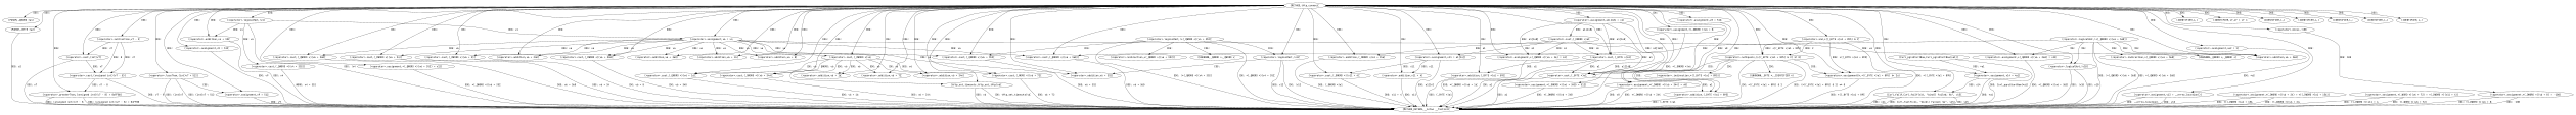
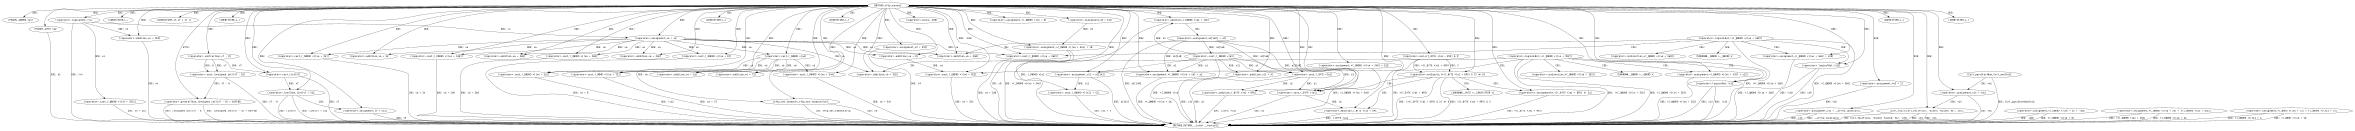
  digraph {
    fontname="JetBrains Mono"
    node [fontname="JetBrains Mono"]
    edge [fontname="JetBrains Mono"]
    n1 [label="(METHOD,tftp_connect)"]
    n2 [label="(PARAM,_QWORD *a1)"]
    n3 [label="(PARAM,_BYTE *a2)"]
    n4 [label="(<operator>.assignment,a1[148] = v4)"]
    n5 [label="(<operator>.logicalNot,!v4)"]
    n6 [label="(IDENTIFIER,L,)"]
    n7 [label="(<operator>.assignment,v6 = v4)"]
    n8 [label="(IDENTIFIER,v7,if ( v7 ))"]
    n9 [label="(<operator>.greaterThan,(unsigned int)(v7 - 8) > 0xFFB0)"]
    n10 [label="(<operator>.subtraction,v7 - 8)"]
    n11 [label="(IDENTIFIER,L,)"]
    n12 [label="(<operator>.lessThan,(int)v7 < 512)"]
    n13 [label="(<operator>.cast,(int)v7)"]
    n14 [label="(<operator>.assignment,v9 = 512)"]
    n15 [label="(<operator>.assignment,v8 = 512)"]
    n16 [label="(<operator>.assignment,v9 = 512)"]
    n17 [label="(<operator>.addition,v4 + 352)"]
    n18 [label="(<operator>.assignment,*(_QWORD *)(v6 + 352) = v12)"]
    n19 [label="(<operator>.cast,(_QWORD *)(v6 + 352))"]
    n20 [label="(<operator>.addition,v6 + 352)"]
    n21 [label="(<operator>.logicalNot,!v12)"]
    n22 [label="(IDENTIFIER,L,)"]
    n23 [label="(<operator>.cast,(_QWORD *)(v6 + 360))"]
    n24 [label="(<operator>.addition,v6 + 360)"]
    n25 [label="(<operator>.assignment,*(_QWORD *)(v6 + 360) = v10)"]
    n26 [label="(<operator>.cast,(_QWORD *)(v6 + 360))"]
    n27 [label="(<operator>.addition,v6 + 360)"]
    n28 [label="(<operator>.logicalNot,!v10)"]
    n29 [label="(IDENTIFIER,L,)"]
    n30 [label="(<operator>.cast,(_DWORD *)(v6 + 24))"]
    n31 [label="(<operator>.addition,v6 + 24)"]
    n32 [label="(<operator>.addition,(_DWORD *)a1 + 156)"]
    n33 [label="(<operator>.cast,(_DWORD *)(v6 + 8))"]
    n34 [label="(<operator>.addition,v6 + 8)"]
    n35 [label="(<operator>.minus,-100)"]
    n36 [label="(<operator>.assignment,*(_DWORD *)(v6 + 340) = 512)"]
    n37 [label="(<operator>.cast,(_DWORD *)(v6 + 340))"]
    n38 [label="(<operator>.addition,v6 + 340)"]
    n39 [label="(<operator>.assignment,v11 = a1[14])"]
    n40 [label="(<operator>.assignment,*(_DWORD *)v6 = 0)"]
    n41 [label="(<operator>.cast,(_DWORD *)v6)"]
    n42 [label="(<operator>.assignment,*(_QWORD *)(v6 + 16) = a1)"]
    n43 [label="(<operator>.cast,(_QWORD *)(v6 + 16))"]
    n44 [label="(<operator>.addition,v6 + 16)"]
    n45 [label="(<operator>.cast,(_WORD *)(v6 + 72))"]
    n46 [label="(<operator>.addition,v6 + 72)"]
    n47 [label="(<operator>.cast,(_DWORD *)(v11 + 4))"]
    n48 [label="(<operator>.addition,v11 + 4)"]
    n49 [label="(<operator>.assignment,*(_DWORD *)(v6 + 344) = v8)"]
    n50 [label="(<operator>.cast,(_DWORD *)(v6 + 344))"]
-   n51 [label="(<operator>.addition,v6 + 344)"]
-   n52 [label="(tftp_set_timeouts,tftp_set_tftp(v6))"]
+   n52 [label="(tftp_set_timeouts,tftp_set_timeouts(v6))"]
    n53 [label="(<operator>.notEquals,(*((_BYTE *)a1 + 895) & 2) != 0)"]
    n54 [label="(<operator>.and,*((_BYTE *)a1 + 895) & 2)"]
    n55 [label="(<operator>.addition,(_BYTE *)a1 + 895)"]
    n56 [label="(<operator>.cast,(_BYTE *)a1)"]
    n57 [label="(<operators>.assignmentOr,*((_BYTE *)a1 + 895) |= 2u)"]
    n58 [label="(<operator>.addition,(_BYTE *)a1 + 895)"]
    n59 [label="(<operator>.cast,(_BYTE *)a1)"]
    n60 [label="(<operator>.assignment,*a2 = 1)"]
    n61 [label="(IDENTIFIER,L,)"]
    n62 [label="(<operator>.assignment,v13 = __errno_location())"]
    n63 [label="(<operator>.assignment,v14 = *a1)"]
    n64 [label="(Curl_failf,Curl_failf(v14, \"bind() failed; %s\", v15))"]
    n65 [label="(IDENTIFIER,L,)"]
    n66 [label="(METHOD_RETURN,__int64 __fastcall)"]
    n67 [label="(<operator>.cast,(_DWORD *)a1)"]
    n68 [label="(<operator>.cast,(_QWORD *)(v4 + 352))"]
    n69 [label="(<operator>.cast,(unsigned int)(v7 - 8))"]
    n70 [label="(<operator>.assignment,*(_DWORD *)(v6 + 8) = -100)"]
-   n71 [label="(<operator>.indirection,*((_BYTE *)a1 + 895))"]
    n72 [label="(UNKNOWN,_BYTE *,_IDENTIFIER *)"]
    n73 [label="(<operator>.logicalNot,!*(_QWORD *)(v4 + 352))"]
    n74 [label="(<operator>.indirection,*(_QWORD *)(v6 + 352))"]
    n75 [label="(UNKNOWN,_QWORD *,_QWORD *)"]
    n76 [label="(<operator>.logicalNot,!*(_QWORD *)(v6 + 360))"]
    n77 [label="(<operator>.indirection,*(_QWORD *)(v6 + 360))"]
    n78 [label="(UNKNOWN,_QWORD *,_QWORD *)"]
    n79 [label="(<operator>.assignment,*(_DWORD *)(v6 + 24) = *((_DWORD *)a1 + 156))"]
    n80 [label="(<operator>.assignment,*(_WORD *)(v6 + 72) = *(_DWORD *)(v11 + 4))"]
-   n81 [label="(Curl_pgrsStartNow,Curl_pgrsStartNow(*a1))"]
+   n81 [label="(Curl_pgrsStartNow,Curl_and(*a1))"]
    n1 -> n2 [label="DDG: "]
    n1 -> n3 [label="DDG: "]
-   n1 -> n4 [label="DDG: "]
+   n32 -> n4 [label="DDG: "]
    n1 -> n5 [label="DDG: "]
    n1 -> n6 [label="DDG: "]
    n1 -> n7 [label="DDG: "]
    n1 -> n8 [label="DDG: "]
-   n1 -> n9 [label="DDG: "]
+   n1 -> n9 [label="BYTE: "]
    n1 -> n10 [label="DDG: "]
    n1 -> n11 [label="DDG: "]
    n1 -> n12 [label="DDG: "]
    n1 -> n13 [label="DDG: "]
    n1 -> n14 [label="DDG: "]
    n1 -> n15 [label="DDG: "]
    n1 -> n16 [label="DDG: "]
    n1 -> n17 [label="DDG: "]
    n1 -> n18 [label="DDG: "]
-   n1 -> n19 [label="DDG: "]
+   n1 -> n19 [label="DDG: -100"]
    n1 -> n20 [label="DDG: "]
    n1 -> n21 [label="DDG: "]
    n1 -> n22 [label="DDG: "]
    n1 -> n23 [label="DDG: "]
    n1 -> n24 [label="DDG: "]
    n1 -> n25 [label="DDG: "]
    n1 -> n26 [label="DDG: "]
    n1 -> n27 [label="DDG: "]
    n1 -> n28 [label="DDG: "]
    n1 -> n29 [label="DDG: "]
    n1 -> n30 [label="DDG: "]
    n1 -> n31 [label="DDG: "]
    n1 -> n32 [label="DDG: "]
    n1 -> n33 [label="DDG: "]
    n1 -> n34 [label="DDG: "]
    n1 -> n35 [label="DDG: "]
    n1 -> n36 [label="DDG: "]
    n1 -> n37 [label="DDG: "]
    n1 -> n38 [label="DDG: "]
    n1 -> n39 [label="DDG: "]
    n1 -> n40 [label="DDG: "]
    n1 -> n41 [label="DDG: "]
    n1 -> n42 [label="DDG: "]
    n1 -> n43 [label="DDG: "]
    n1 -> n44 [label="DDG: "]
    n1 -> n45 [label="DDG: "]
    n1 -> n46 [label="DDG: "]
    n1 -> n47 [label="DDG: "]
    n1 -> n48 [label="DDG: "]
    n1 -> n49 [label="DDG: "]
    n1 -> n50 [label="DDG: "]
-   n1 -> n51 [label="DDG: "]
    n1 -> n52 [label="DDG: "]
    n1 -> n53 [label="DDG: "]
    n1 -> n54 [label="DDG: "]
    n1 -> n55 [label="DDG: "]
    n1 -> n56 [label="DDG: "]
    n1 -> n57 [label="DDG: "]
    n1 -> n58 [label="DDG: "]
    n1 -> n59 [label="DDG: "]
    n1 -> n60 [label="DDG: "]
    n1 -> n61 [label="DDG: "]
    n1 -> n62 [label="DDG: "]
    n1 -> n63 [label="DDG: "]
    n1 -> n64 [label="DDG: "]
    n1 -> n65 [label="DDG: "]
    n3 -> n66 [label="DDG: a2"]
    n4 -> n42 [label="DDG: a1[148]"]
    n4 -> n56 [label="DDG: a1[148]"]
    n4 -> n59 [label="DDG: a1[148]"]
    n4 -> n66 [label="DDG: a1[148]"]
    n4 -> n67 [label="DDG: a1[148]"]
    n5 -> n7 [label="DDG: v4"]
    n5 -> n17 [label="DDG: v4"]
    n5 -> n66 [label="DDG: !v4"]
    n5 -> n68 [label="DDG: v4"]
-   n7 -> n19 [label="DDG: v6"]
+   n34 -> n19 [label="DDG: v6"]
    n7 -> n20 [label="DDG: v6"]
    n7 -> n23 [label="DDG: v6"]
    n7 -> n24 [label="DDG: v6"]
    n7 -> n26 [label="DDG: v6"]
    n7 -> n27 [label="DDG: v6"]
    n7 -> n30 [label="DDG: v6"]
    n7 -> n31 [label="DDG: v6"]
    n7 -> n33 [label="DDG: v6"]
    n7 -> n34 [label="DDG: v6"]
    n7 -> n37 [label="DDG: v6"]
    n7 -> n38 [label="DDG: v6"]
    n7 -> n41 [label="DDG: v6"]
    n9 -> n66 [label="DDG: (unsigned int)(v7 - 8) > 0xFFB0"]
    n9 -> n66 [label="DDG: (unsigned int)(v7 - 8)"]
    n10 -> n13 [label="DDG: v7"]
    n10 -> n69 [label="DDG: v7"]
    n10 -> n69 [label="DDG: 8"]
    n12 -> n14 [label="CDG: "]
    n12 -> n66 [label="DDG: (int)v7"]
    n12 -> n66 [label="DDG: (int)v7 < 512"]
-   n13 -> n69 [label="DDG: v7"]
+   n13 -> n12 [label="DDG: v7"]
    n13 -> n66 [label="DDG: v7"]
    n14 -> n66 [label="DDG: v9"]
    n15 -> n49 [label="DDG: v8"]
    n16 -> n66 [label="DDG: v9"]
    n17 -> n66 [label="DDG: v4"]
    n18 -> n66 [label="DDG: *(_QWORD *)(v6 + 352)"]
    n19 -> n66 [label="DDG: v6 + 352"]
    n21 -> n66 [label="DDG: !v12"]
    n21 -> n66 [label="DDG: v12"]
    n23 -> n66 [label="DDG: v6 + 360"]
    n25 -> n66 [label="DDG: *(_QWORD *)(v6 + 360)"]
    n26 -> n66 [label="DDG: v6 + 360"]
    n28 -> n66 [label="DDG: v10"]
    n28 -> n66 [label="DDG: !v10"]
    n30 -> n66 [label="DDG: v6 + 24"]
    n32 -> n66 [label="DDG: (_DWORD *)a1"]
    n33 -> n66 [label="DDG: v6 + 8"]
-   n35 -> n70 [label="DDG: 100"]
    n36 -> n66 [label="DDG: *(_DWORD *)(v6 + 340)"]
    n37 -> n66 [label="DDG: v6 + 340"]
    n39 -> n47 [label="DDG: v11"]
-   n39 -> n48 [label="DDG: v11"]
+   n67 -> n48 [label="DDG: v11"]
    n39 -> n66 [label="DDG: a1[14]"]
-   n40 -> n66 [label="DDG: *(_DWORD *)v6"]
+   n67 -> n66 [label="DDG: *(_DWORD *)v6"]
    n41 -> n43 [label="DDG: v6"]
    n41 -> n44 [label="DDG: v6"]
    n41 -> n45 [label="DDG: v6"]
    n41 -> n46 [label="DDG: v6"]
-   n41 -> n50 [label="QWORD: v6"]
-   n41 -> n51 [label="DDG: v6"]
+   n41 -> n50 [label="DDG: v6"]
    n41 -> n52 [label="DDG: v6"]
    n42 -> n66 [label="DDG: *(_QWORD *)(v6 + 16)"]
-   n43 -> n66 [label="DDG: v6 + 16"]
+   n43 -> n66 [label="DDG: !v12"]
    n45 -> n66 [label="DDG: v6 + 72"]
    n47 -> n66 [label="DDG: v11 + 4"]
    n48 -> n66 [label="DDG: v11"]
    n49 -> n66 [label="DDG: v8"]
    n49 -> n66 [label="DDG: *(_DWORD *)(v6 + 344)"]
    n50 -> n66 [label="DDG: v6 + 344"]
    n52 -> n66 [label="DDG: tftp_set_timeouts(v6)"]
    n52 -> n66 [label="DDG: v6"]
    n53 -> n57 [label="CDG: "]
    n53 -> n58 [label="CDG: "]
    n53 -> n59 [label="CDG: "]
    n53 -> n66 [label="DDG: (*((_BYTE *)a1 + 895) & 2) != 0"]
    n53 -> n66 [label="DDG: *((_BYTE *)a1 + 895) & 2"]
-   n53 -> n71 [label="CDG: "]
    n53 -> n72 [label="CDG: "]
    n54 -> n53 [label="DDG: *((_BYTE *)a1 + 895)"]
    n54 -> n53 [label="DDG: 2"]
-   n54 -> n57 [label="DDG: *((_BYTE *)a1 + 895)"]
    n54 -> n66 [label="DDG: *((_BYTE *)a1 + 895)"]
    n55 -> n66 [label="DDG: (_BYTE *)a1"]
    n56 -> n55 [label="DDG: a1"]
    n56 -> n59 [label="DDG: a1"]
    n56 -> n66 [label="DDG: a1"]
    n57 -> n66 [label="DDG: *((_BYTE *)a1 + 895)"]
    n58 -> n66 [label="DDG: (_BYTE *)a1"]
    n59 -> n58 [label="DDG: a1"]
    n59 -> n66 [label="DDG: a1"]
    n60 -> n66 [label="DDG: *a2"]
    n62 -> n66 [label="DDG: v13"]
    n62 -> n66 [label="DDG: __errno_location()"]
    n63 -> n64 [label="DDG: v14"]
    n63 -> n66 [label="DDG: *a1"]
    n64 -> n66 [label="DDG: Curl_failf(v14, \"bind() failed; %s\", v15)"]
    n64 -> n66 [label="DDG: v15"]
    n64 -> n66 [label="DDG: v14"]
    n67 -> n32 [label="DDG: a1"]
    n67 -> n39 [label="DDG: a1"]
    n67 -> n42 [label="DDG: a1"]
    n67 -> n56 [label="DDG: a1"]
    n67 -> n59 [label="DDG: a1"]
-   n68 -> n66 [label="WORD: v4 + 352"]
+   n68 -> n66 [label="DDG: v4 + 352"]
    n69 -> n9 [label="DDG: v7 - 8"]
    n69 -> n66 [label="DDG: v7 - 8"]
    n70 -> n66 [label="DDG: -100"]
    n70 -> n66 [label="DDG: *(_DWORD *)(v6 + 8)"]
+   n73 -> n18 [label="CDG: "]
    n73 -> n19 [label="CDG: "]
-   n21 -> n20 [label="CDG: "]
+   n73 -> n20 [label="CDG: "]
    n73 -> n21 [label="CDG: "]
    n73 -> n66 [label="DDG: *(_QWORD *)(v4 + 352)"]
    n73 -> n66 [label="DDG: !*(_QWORD *)(v4 + 352)"]
    n73 -> n74 [label="CDG: "]
    n73 -> n75 [label="CDG: "]
    n76 -> n25 [label="CDG: "]
    n76 -> n26 [label="CDG: "]
    n76 -> n27 [label="CDG: "]
    n76 -> n28 [label="CDG: "]
    n76 -> n66 [label="DDG: *(_QWORD *)(v6 + 360)"]
    n76 -> n66 [label="DDG: !*(_QWORD *)(v6 + 360)"]
    n76 -> n77 [label="CDG: "]
    n76 -> n78 [label="CDG: "]
    n79 -> n66 [label="DDG: *((_DWORD *)a1 + 156)"]
    n79 -> n66 [label="DDG: *(_DWORD *)(v6 + 24)"]
    n80 -> n66 [label="DDG: *(_DWORD *)(v11 + 4)"]
    n80 -> n66 [label="DDG: *(_WORD *)(v6 + 72)"]
    n81 -> n63 [label="DDG: *a1"]
    n81 -> n66 [label="DDG: Curl_pgrsStartNow(*a1)"]
  }
